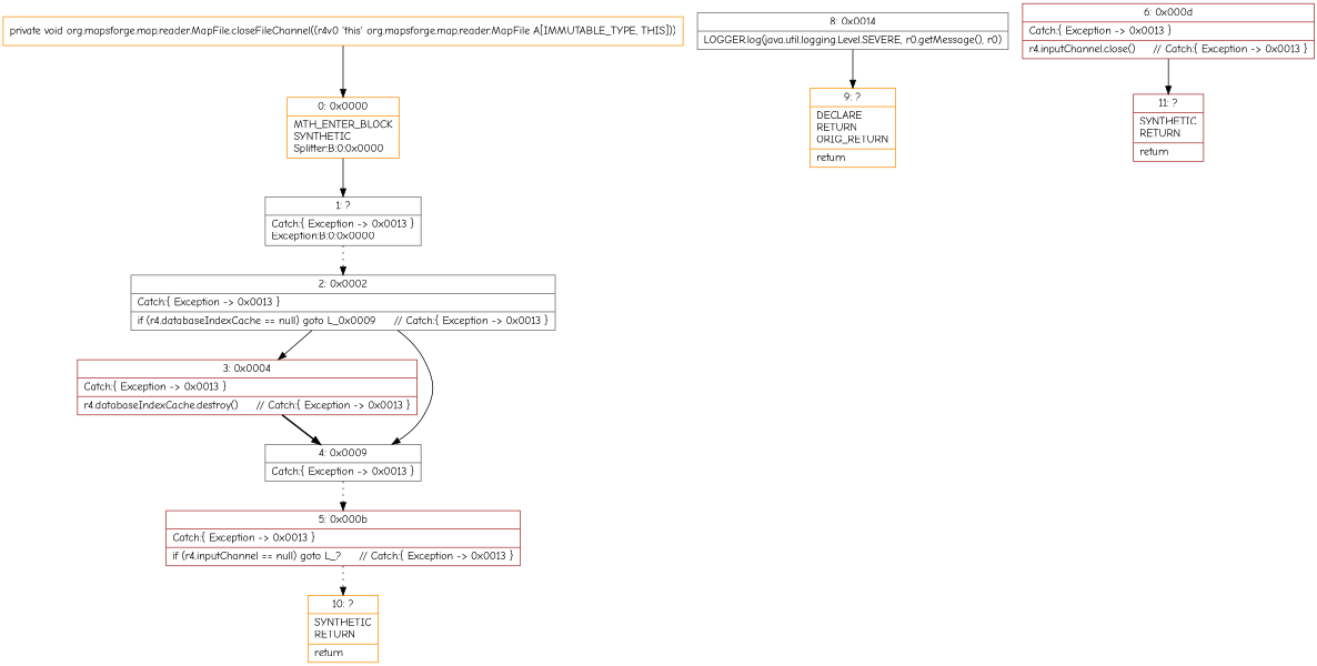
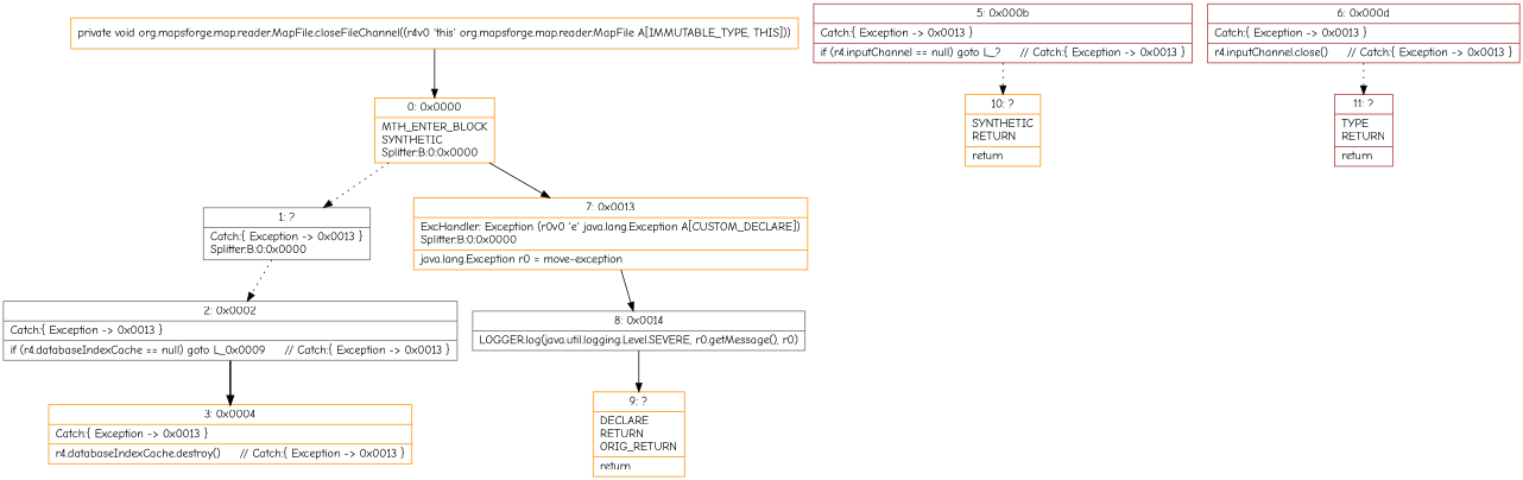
  digraph {
    fontname="Comic Neue"
    node [color=darkorange fontname="Comic Neue" shape=record]
    edge [fontname="Comic Neue" style=solid]
    n1 [label="{0\:\ 0x0000|MTH_ENTER_BLOCK\lSYNTHETIC\lSplitter:B:0:0x0000\l}"]
-   n2 [color=gray40 label="{1\:\ ?|Catch:\{ Exception \-\> 0x0013 \}\lException:B:0:0x0000\l}"]
+   n2 [color=gray40 label="{1\:\ ?|Catch:\{ Exception \-\> 0x0013 \}\lSplitter:B:0:0x0000\l}"]
+   n3 [label="{7\:\ 0x0013|ExcHandler: Exception (r0v0 'e' java.lang.Exception A[CUSTOM_DECLARE])\lSplitter:B:0:0x0000\l|java.lang.Exception r0 = move\-exception\l}"]
    n4 [color=gray40 label="{2\:\ 0x0002|Catch:\{ Exception \-\> 0x0013 \}\l|if (r4.databaseIndexCache == null) goto L_0x0009     \/\/ Catch:\{ Exception \-\> 0x0013 \}\l}"]
    n5 [color=gray40 label="{8\:\ 0x0014|LOGGER.log(java.util.logging.Level.SEVERE, r0.getMessage(), r0)\l}"]
-   n6 [color=brown label="{3\:\ 0x0004|Catch:\{ Exception \-\> 0x0013 \}\l|r4.databaseIndexCache.destroy()     \/\/ Catch:\{ Exception \-\> 0x0013 \}\l}"]
-   n7 [color=gray40 label="{4\:\ 0x0009|Catch:\{ Exception \-\> 0x0013 \}\l}"]
+   n6 [label="{3\:\ 0x0004|Catch:\{ Exception \-\> 0x0013 \}\l|r4.databaseIndexCache.destroy()     \/\/ Catch:\{ Exception \-\> 0x0013 \}\l}"]
    n8 [color=brown label="{5\:\ 0x000b|Catch:\{ Exception \-\> 0x0013 \}\l|if (r4.inputChannel == null) goto L_?     \/\/ Catch:\{ Exception \-\> 0x0013 \}\l}"]
    n9 [label="{10\:\ ?|SYNTHETIC\lRETURN\l|return\l}"]
    n10 [color=brown label="{6\:\ 0x000d|Catch:\{ Exception \-\> 0x0013 \}\l|r4.inputChannel.close()     \/\/ Catch:\{ Exception \-\> 0x0013 \}\l}"]
-   n11 [color=brown label="{11\:\ ?|SYNTHETIC\lRETURN\l|return\l}"]
+   n11 [color=brown label="{11\:\ ?|TYPE\lRETURN\l|return\l}"]
    n12 [label="{9\:\ ?|DECLARE\lRETURN\lORIG_RETURN\l|return\l}"]
    n13 [label="{private void org.mapsforge.map.reader.MapFile.closeFileChannel((r4v0 'this' org.mapsforge.map.reader.MapFile A[IMMUTABLE_TYPE, THIS])) }"]
-   n1 -> n2
+   n1 -> n2 [style=dotted]
+   n1 -> n3
    n2 -> n4 [style=dotted]
-   n4 -> n6
-   n4 -> n7
+   n3 -> n5
+   n4 -> n6 [style=bold]
    n5 -> n12
-   n6 -> n7 [style=bold]
-   n7 -> n8 [style=dotted]
    n8 -> n9 [style=dotted]
-   n10 -> n11
+   n10 -> n11 [style=dotted]
    n13 -> n1
  }
